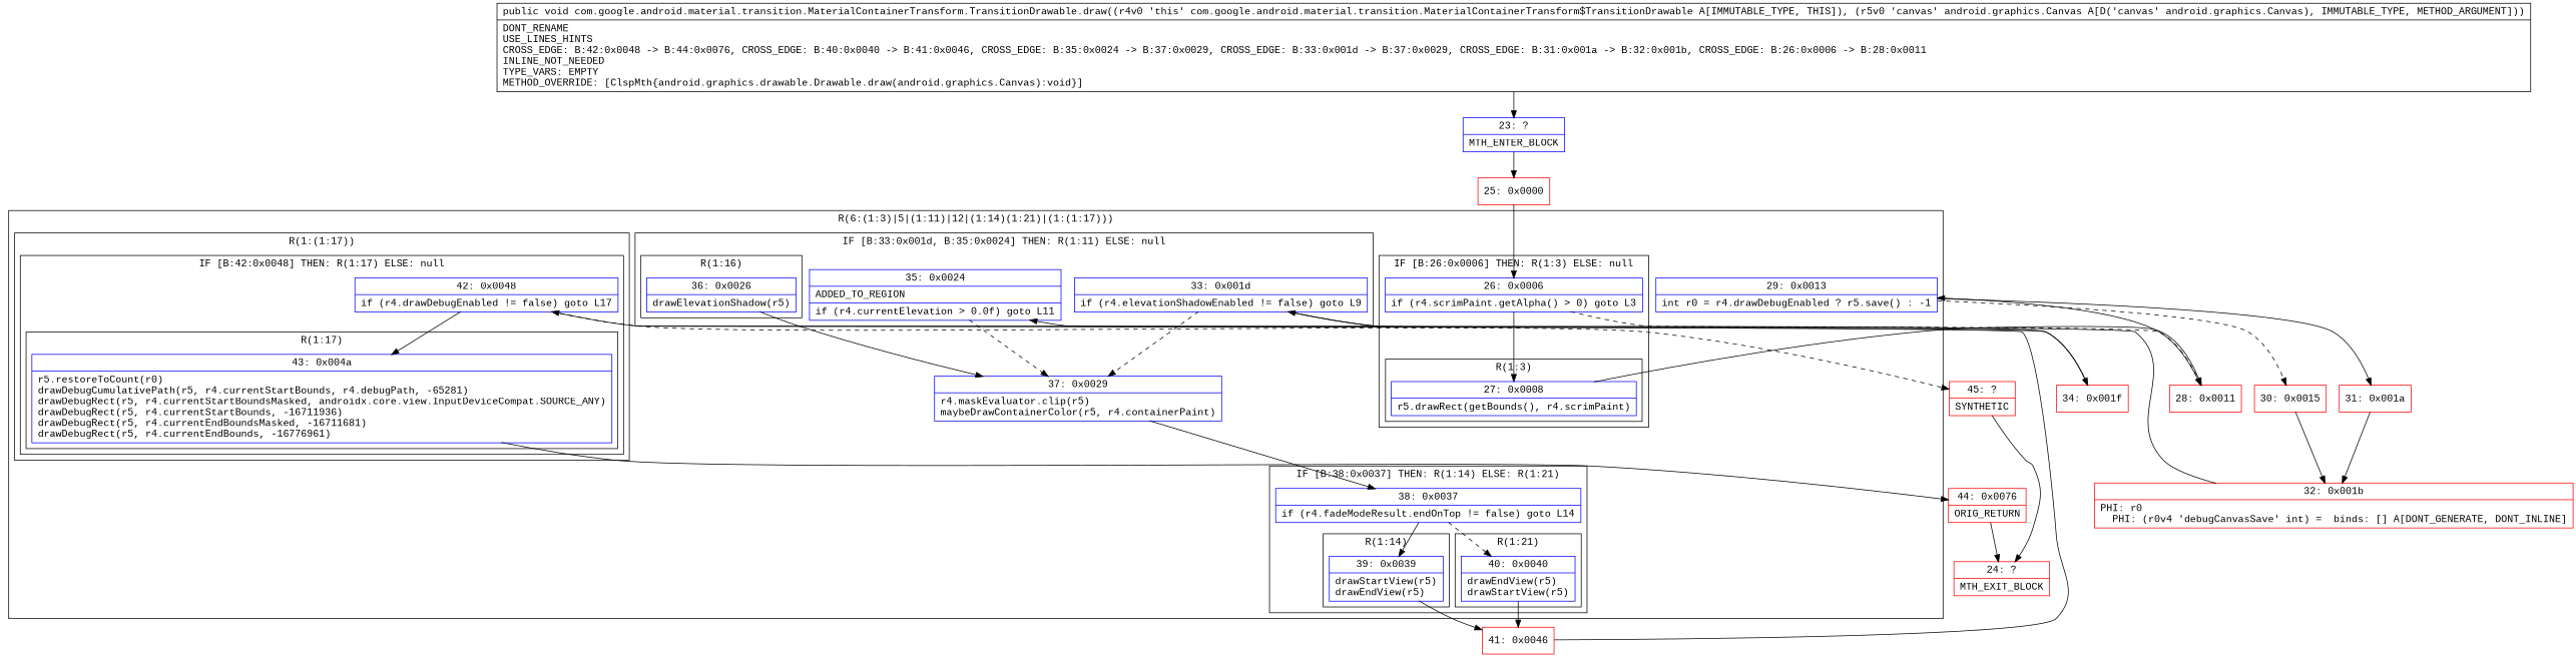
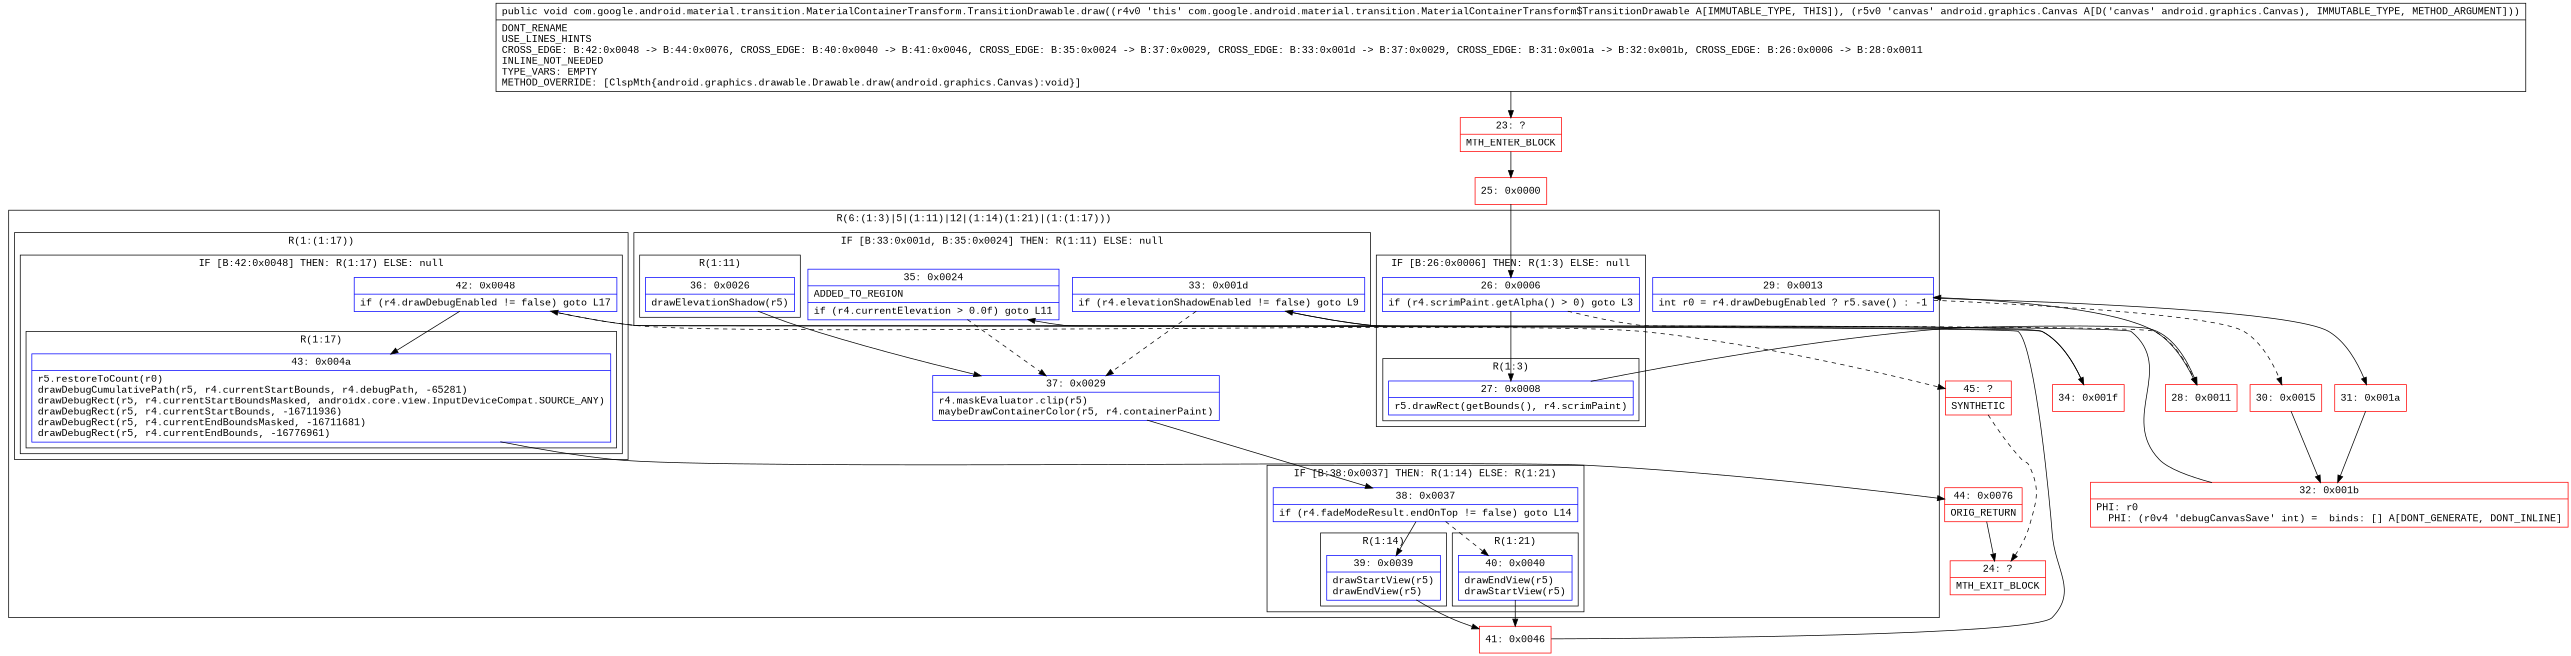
  digraph {
    fontname="Liberation Mono"
    node [color=blue fontname="Liberation Mono" shape=record]
    edge [fontname="Liberation Mono"]
    n1 [label="{27\:\ 0x0008|r5.drawRect(getBounds(), r4.scrimPaint)\l}"]
    n2 [label="{26\:\ 0x0006|if (r4.scrimPaint.getAlpha() \> 0) goto L3\l}"]
    n3 [label="{39\:\ 0x0039|drawStartView(r5)\ldrawEndView(r5)\l}"]
    n4 [label="{40\:\ 0x0040|drawEndView(r5)\ldrawStartView(r5)\l}"]
    n5 [label="{38\:\ 0x0037|if (r4.fadeModeResult.endOnTop != false) goto L14\l}"]
    n6 [label="{36\:\ 0x0026|drawElevationShadow(r5)\l}"]
    n7 [label="{33\:\ 0x001d|if (r4.elevationShadowEnabled != false) goto L9\l}"]
    n8 [label="{35\:\ 0x0024|ADDED_TO_REGION\l|if (r4.currentElevation \> 0.0f) goto L11\l}"]
    n9 [label="{43\:\ 0x004a|r5.restoreToCount(r0)\ldrawDebugCumulativePath(r5, r4.currentStartBounds, r4.debugPath, \-65281)\ldrawDebugRect(r5, r4.currentStartBoundsMasked, androidx.core.view.InputDeviceCompat.SOURCE_ANY)\ldrawDebugRect(r5, r4.currentStartBounds, \-16711936)\ldrawDebugRect(r5, r4.currentEndBoundsMasked, \-16711681)\ldrawDebugRect(r5, r4.currentEndBounds, \-16776961)\l}"]
    n10 [label="{42\:\ 0x0048|if (r4.drawDebugEnabled != false) goto L17\l}"]
    n11 [label="{29\:\ 0x0013|int r0 = r4.drawDebugEnabled ? r5.save() : \-1\l}"]
    n12 [label="{37\:\ 0x0029|r4.maskEvaluator.clip(r5)\lmaybeDrawContainerColor(r5, r4.containerPaint)\l}"]
    n13 [color=red label="{28\:\ 0x0011}"]
    n14 [color=red label="{41\:\ 0x0046}"]
    n15 [color=red label="{34\:\ 0x001f}"]
    n16 [color=red label="{44\:\ 0x0076|ORIG_RETURN\l}"]
    n17 [color=red label="{45\:\ ?|SYNTHETIC\l}"]
    n18 [color=red label="{30\:\ 0x0015}"]
    n19 [color=red label="{31\:\ 0x001a}"]
    n20 [color=red label="{32\:\ 0x001b|PHI: r0 \l  PHI: (r0v4 'debugCanvasSave' int) =  binds: [] A[DONT_GENERATE, DONT_INLINE]\l}"]
    n21 [color=red label="{24\:\ ?|MTH_EXIT_BLOCK\l}"]
-   n22 [label="{23\:\ ?|MTH_ENTER_BLOCK\l}"]
+   n22 [color=red label="{23\:\ ?|MTH_ENTER_BLOCK\l}"]
    n23 [color=red label="{25\:\ 0x0000}"]
    n24 [label="{public void com.google.android.material.transition.MaterialContainerTransform.TransitionDrawable.draw((r4v0 'this' com.google.android.material.transition.MaterialContainerTransform$TransitionDrawable A[IMMUTABLE_TYPE, THIS]), (r5v0 'canvas' android.graphics.Canvas A[D('canvas' android.graphics.Canvas), IMMUTABLE_TYPE, METHOD_ARGUMENT]))  | DONT_RENAME\lUSE_LINES_HINTS\lCROSS_EDGE: B:42:0x0048 \-\> B:44:0x0076, CROSS_EDGE: B:40:0x0040 \-\> B:41:0x0046, CROSS_EDGE: B:35:0x0024 \-\> B:37:0x0029, CROSS_EDGE: B:33:0x001d \-\> B:37:0x0029, CROSS_EDGE: B:31:0x001a \-\> B:32:0x001b, CROSS_EDGE: B:26:0x0006 \-\> B:28:0x0011\lINLINE_NOT_NEEDED\lTYPE_VARS: EMPTY\lMETHOD_OVERRIDE: [ClspMth\{android.graphics.drawable.Drawable.draw(android.graphics.Canvas):void\}]\l}" color=""]
    subgraph cluster_1 {
      label="R(6:(1:3)|5|(1:11)|12|(1:14)(1:21)|(1:(1:17)))"
      n11
      n12
      subgraph cluster_2 {
        label="IF [B:26:0x0006] THEN: R(1:3) ELSE: null"
        n2
        subgraph cluster_3 {
          label="R(1:3)"
          n1
        }
      }
      subgraph cluster_4 {
        label="IF [B:38:0x0037] THEN: R(1:14) ELSE: R(1:21)"
        n5
        subgraph cluster_5 {
          label="R(1:14)"
          n3
        }
        subgraph cluster_6 {
          label="R(1:21)"
          n4
        }
      }
      subgraph cluster_7 {
        label="IF [B:33:0x001d, B:35:0x0024] THEN: R(1:11) ELSE: null"
        n7
        n8
        subgraph cluster_8 {
-         label="R(1:16)"
+         label="R(1:11)"
          n6
        }
      }
      subgraph cluster_9 {
        label="R(1:(1:17))"
        subgraph cluster_10 {
          label="IF [B:42:0x0048] THEN: R(1:17) ELSE: null"
          n10
          subgraph cluster_11 {
            label="R(1:17)"
            n9
          }
        }
      }
    }
    n1 -> n13
    n2 -> n1
    n2 -> n13 [style=dashed]
    n3 -> n14
    n4 -> n14
    n5 -> n3
    n5 -> n4 [style=dashed]
    n6 -> n12
    n7 -> n12 [style=dashed]
    n7 -> n15
    n8 -> n12 [style=dashed]
    n9 -> n16
    n10 -> n9
    n10 -> n17 [style=dashed]
    n11 -> n18 [style=dashed]
    n11 -> n19
    n12 -> n5
    n13 -> n11
    n14 -> n10
    n15 -> n8
    n16 -> n21
-   n17 -> n21
+   n17 -> n21 [style=dashed]
    n18 -> n20
    n19 -> n20
    n20 -> n7
    n22 -> n23
    n23 -> n2
    n24 -> n22
  }
